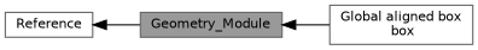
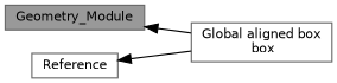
  digraph {
    rankdir=LR
    node [color=grey40 fillcolor=white fontname=Helvetica fontsize=10 shape=box style=filled]
    edge [dir=back fontname=Helvetica fontsize=10 labelfontname=Helvetica labelfontsize=10 shape=plaintext style=solid]
    n1 [color=gray40 fillcolor=grey60 fontcolor=black height=0.2 label=Geometry_Module width=0.4]
    n2 [height=0.2 label="Global aligned box\l box" width=0.4]
    n3 [height=0.2 label=Reference width=0.4]
    n1 -> n2
-   n3 -> n1
+   n3 -> n2
  }
